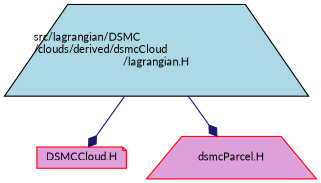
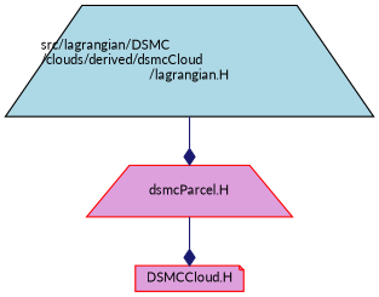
  digraph {
    fontname=Lato
    node [color=red fillcolor=plum fontname=Lato fontsize=10 shape=trapezium style=filled]
    edge [arrowhead=diamond color=midnightblue fontname=Lato fontsize=10 labelfontname=FreeSans labelfontsize=10 style=solid]
    n1 [color=black fillcolor=lightblue fontcolor=black height=0.2 label="src/lagrangian/DSMC\l/clouds/derived/dsmcCloud\l/lagrangian.H" width=0.4]
    n2 [height=0.2 label="DSMCCloud.H" shape=note width=0.4]
    n3 [height=0.2 label="dsmcParcel.H" width=0.4]
-   n1 -> n2
+   n3 -> n2
    n1 -> n3
  }
